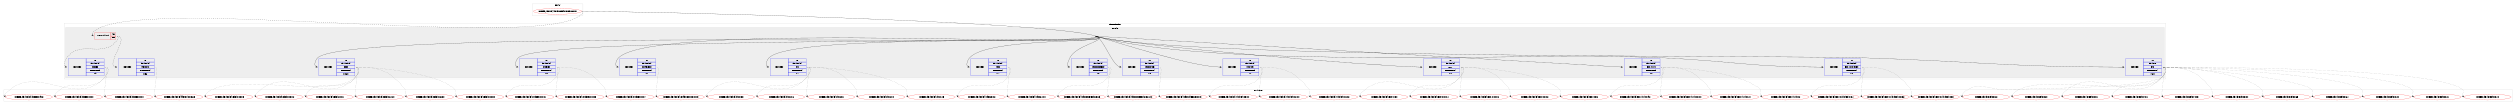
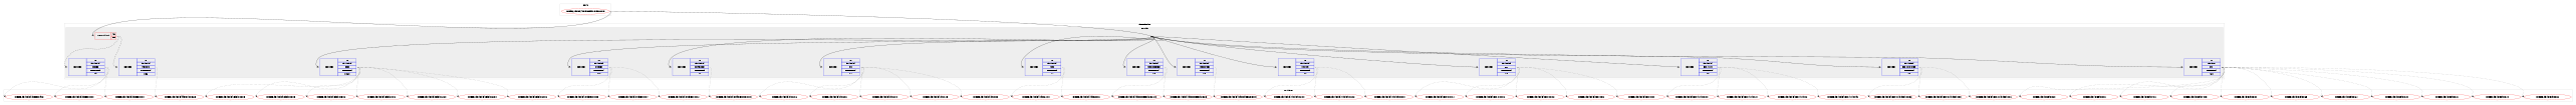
  digraph {
    compound=true
    concentrate=true
    fontname=Helvetica
    fontsize=10
    newrank=true
    rankdir=TB
    ranksep=1.5
    node [color=red fontname=Helvetica fontsize=10]
    edge [arrowhead=vee headport=w style=dotted tailport=e weight=100]
    n1 [label="portage://net-mail/list-remote-forwards-0.0.1-r1" width=4]
    n2 [color=blue label=<<TABLE BORDER="0" CELLBORDER="1" CELLSPACING="0" CELLPADDING="4" WIDTH="220"><TR><TD ROWSPAN="6" CELLPADDING="30">pack_dep</TD></TR><TR><TD WIDTH="110">no</TD></TR><TR><TD>dev-haskell</TD></TR><TR><TD>doctest</TD></TR><TR><TD>greaterequal</TD></TR><TR><TD>0.9</TD></TR></TABLE>> shape=none]
    n3 [color=blue label=<<TABLE BORDER="0" CELLBORDER="1" CELLSPACING="0" CELLPADDING="4" WIDTH="220"><TR><TD ROWSPAN="6" CELLPADDING="30">pack_dep</TD></TR><TR><TD WIDTH="110">no</TD></TR><TR><TD>dev-haskell</TD></TR><TR><TD>filemanip</TD></TR><TR><TD>greaterequal</TD></TR><TR><TD>0.3.6</TD></TR></TABLE>> shape=none]
    n4 [label=<<TABLE BORDER="0" CELLBORDER="1" CELLSPACING="0" CELLPADDING="4"><TR><TD ROWSPAN="3" CELLPADDING="10">use_conditional</TD></TR><TR><TD>list</TD></TR><TR><TD>test</TD></TR></TABLE>> shape=none]
    n5 [color=blue label=<<TABLE BORDER="0" CELLBORDER="1" CELLSPACING="0" CELLPADDING="4" WIDTH="220"><TR><TD ROWSPAN="6" CELLPADDING="30">pack_dep</TD></TR><TR><TD WIDTH="110">no</TD></TR><TR><TD>dev-haskell</TD></TR><TR><TD>cabal</TD></TR><TR><TD>greaterequal</TD></TR><TR><TD>1.16.0</TD></TR></TABLE>> shape=none]
    n6 [color=blue label=<<TABLE BORDER="0" CELLBORDER="1" CELLSPACING="0" CELLPADDING="4" WIDTH="220"><TR><TD ROWSPAN="6" CELLPADDING="30">pack_dep</TD></TR><TR><TD WIDTH="110">no</TD></TR><TR><TD>dev-haskell</TD></TR><TR><TD>cmdargs</TD></TR><TR><TD>greaterequal</TD></TR><TR><TD>0.10</TD></TR></TABLE>> shape=none]
    n7 [color=blue label=<<TABLE BORDER="0" CELLBORDER="1" CELLSPACING="0" CELLPADDING="4" WIDTH="220"><TR><TD ROWSPAN="6" CELLPADDING="30">pack_dep</TD></TR><TR><TD WIDTH="110">no</TD></TR><TR><TD>dev-haskell</TD></TR><TR><TD>configurator</TD></TR><TR><TD>greaterequal</TD></TR><TR><TD>0.2</TD></TR></TABLE>> shape=none]
    n8 [color=blue label=<<TABLE BORDER="0" CELLBORDER="1" CELLSPACING="0" CELLPADDING="4" WIDTH="220"><TR><TD ROWSPAN="6" CELLPADDING="30">pack_dep</TD></TR><TR><TD WIDTH="110">no</TD></TR><TR><TD>dev-haskell</TD></TR><TR><TD>dns</TD></TR><TR><TD>greaterequal</TD></TR><TR><TD>1.4</TD></TR></TABLE>> shape=none]
    n9 [color=blue label=<<TABLE BORDER="0" CELLBORDER="1" CELLSPACING="0" CELLPADDING="4" WIDTH="220"><TR><TD ROWSPAN="6" CELLPADDING="30">pack_dep</TD></TR><TR><TD WIDTH="110">no</TD></TR><TR><TD>dev-haskell</TD></TR><TR><TD>hdbc</TD></TR><TR><TD>greaterequal</TD></TR><TR><TD>2.4</TD></TR></TABLE>> shape=none]
    n10 [color=blue label=<<TABLE BORDER="0" CELLBORDER="1" CELLSPACING="0" CELLPADDING="4" WIDTH="220"><TR><TD ROWSPAN="6" CELLPADDING="30">pack_dep</TD></TR><TR><TD WIDTH="110">no</TD></TR><TR><TD>dev-haskell</TD></TR><TR><TD>hdbc-postgresql</TD></TR><TR><TD>greaterequal</TD></TR><TR><TD>2.3</TD></TR></TABLE>> shape=none]
    n11 [color=blue label=<<TABLE BORDER="0" CELLBORDER="1" CELLSPACING="0" CELLPADDING="4" WIDTH="220"><TR><TD ROWSPAN="6" CELLPADDING="30">pack_dep</TD></TR><TR><TD WIDTH="110">no</TD></TR><TR><TD>dev-haskell</TD></TR><TR><TD>hdbc-sqlite3</TD></TR><TR><TD>greaterequal</TD></TR><TR><TD>2.3</TD></TR></TABLE>> shape=none]
    n12 [color=blue label=<<TABLE BORDER="0" CELLBORDER="1" CELLSPACING="0" CELLPADDING="4" WIDTH="220"><TR><TD ROWSPAN="6" CELLPADDING="30">pack_dep</TD></TR><TR><TD WIDTH="110">no</TD></TR><TR><TD>dev-haskell</TD></TR><TR><TD>missingh</TD></TR><TR><TD>greaterequal</TD></TR><TR><TD>1.2</TD></TR></TABLE>> shape=none]
    n13 [color=blue label=<<TABLE BORDER="0" CELLBORDER="1" CELLSPACING="0" CELLPADDING="4" WIDTH="220"><TR><TD ROWSPAN="6" CELLPADDING="30">pack_dep</TD></TR><TR><TD WIDTH="110">no</TD></TR><TR><TD>dev-haskell</TD></TR><TR><TD>tasty</TD></TR><TR><TD>greaterequal</TD></TR><TR><TD>0.8</TD></TR></TABLE>> shape=none]
    n14 [color=blue label=<<TABLE BORDER="0" CELLBORDER="1" CELLSPACING="0" CELLPADDING="4" WIDTH="220"><TR><TD ROWSPAN="6" CELLPADDING="30">pack_dep</TD></TR><TR><TD WIDTH="110">no</TD></TR><TR><TD>dev-haskell</TD></TR><TR><TD>tasty-hunit</TD></TR><TR><TD>greaterequal</TD></TR><TR><TD>0.8</TD></TR></TABLE>> shape=none]
    n15 [color=blue label=<<TABLE BORDER="0" CELLBORDER="1" CELLSPACING="0" CELLPADDING="4" WIDTH="220"><TR><TD ROWSPAN="6" CELLPADDING="30">pack_dep</TD></TR><TR><TD WIDTH="110">no</TD></TR><TR><TD>dev-haskell</TD></TR><TR><TD>tasty-quickcheck</TD></TR><TR><TD>greaterequal</TD></TR><TR><TD>0.8</TD></TR></TABLE>> shape=none]
    n16 [color=blue label=<<TABLE BORDER="0" CELLBORDER="1" CELLSPACING="0" CELLPADDING="4" WIDTH="220"><TR><TD ROWSPAN="6" CELLPADDING="30">pack_dep</TD></TR><TR><TD WIDTH="110">no</TD></TR><TR><TD>dev-lang</TD></TR><TR><TD>ghc</TD></TR><TR><TD>greaterequal</TD></TR><TR><TD>7.6.1</TD></TR></TABLE>> shape=none]
    n17 [label="portage://dev-haskell/doctest-0.10.1" width=4]
    n18 [label="portage://dev-haskell/doctest-0.11.1" width=4]
    n19 [label="portage://dev-haskell/doctest-0.9.12" width=4]
    n20 [label="portage://dev-haskell/filemanip-0.3.6.3" width=4]
    n21 [label="portage://dev-haskell/cabal-1.18.1.2" width=4]
    n22 [label="portage://dev-haskell/cabal-1.18.1.3" width=4]
    n23 [label="portage://dev-haskell/cabal-1.18.1.5" width=4]
+   n24 [label="portage://dev-haskell/cabal-1.20.0.2" width=4]
    n25 [label="portage://dev-haskell/cabal-1.22.8.0" width=4]
    n26 [label="portage://dev-haskell/cabal-1.24.2.0" width=4]
    n27 [label="portage://dev-haskell/cabal-2.0.0.2" width=4]
    n28 [label="portage://dev-haskell/cmdargs-0.10.13" width=4]
    n29 [label="portage://dev-haskell/cmdargs-0.10.14" width=4]
    n30 [label="portage://dev-haskell/cmdargs-0.10.7" width=4]
    n31 [label="portage://dev-haskell/configurator-0.3.0.0-r1" width=4]
    n32 [label="portage://dev-haskell/dns-0.3.8" width=4]
    n33 [label="portage://dev-haskell/dns-1.4.5" width=4]
    n34 [label="portage://dev-haskell/dns-2.0.0" width=4]
    n35 [label="portage://dev-haskell/dns-2.0.2" width=4]
    n36 [label="portage://dev-haskell/dns-2.0.6" width=4]
    n37 [label="portage://dev-haskell/hdbc-2.3.1.2" width=4]
    n38 [label="portage://dev-haskell/hdbc-2.4.0.1" width=4]
    n39 [label="portage://dev-haskell/hdbc-postgresql-2.3.2.3" width=4]
    n40 [label="portage://dev-haskell/hdbc-postgresql-2.3.2.4-r1" width=4]
    n41 [label="portage://dev-haskell/hdbc-sqlite3-2.3.3.1-r1" width=4]
    n42 [label="portage://dev-haskell/missingh-1.2.0.2" width=4]
    n43 [label="portage://dev-haskell/missingh-1.2.1.0" width=4]
    n44 [label="portage://dev-haskell/missingh-1.3.0.1" width=4]
    n45 [label="portage://dev-haskell/tasty-0.10.1.2" width=4]
    n46 [label="portage://dev-haskell/tasty-0.11.0.4" width=4]
    n47 [label="portage://dev-haskell/tasty-0.3.1" width=4]
    n48 [label="portage://dev-haskell/tasty-0.5.2" width=4]
    n49 [label="portage://dev-haskell/tasty-0.8.1.2" width=4]
    n50 [label="portage://dev-haskell/tasty-hunit-0.2" width=4]
    n51 [label="portage://dev-haskell/tasty-hunit-0.4.1" width=4]
    n52 [label="portage://dev-haskell/tasty-hunit-0.8.0.1" width=4]
    n53 [label="portage://dev-haskell/tasty-hunit-0.9.2" width=4]
    n54 [label="portage://dev-haskell/tasty-quickcheck-0.3.1" width=4]
    n55 [label="portage://dev-haskell/tasty-quickcheck-0.8.3.2" width=4]
    n56 [label="portage://dev-haskell/tasty-quickcheck-0.8.4" width=4]
    n57 [label="portage://dev-lang/ghc-7.10.3" width=4]
    n58 [label="portage://dev-lang/ghc-7.8.4" width=4]
    n59 [label="portage://dev-lang/ghc-8.0.2" width=4]
    n60 [label="portage://dev-lang/ghc-8.2.1" width=4]
    n61 [label="portage://dev-lang/ghc-8.2.2" width=4]
    n62 [label="portage://dev-lang/ghc-8.4.1" width=4]
    n63 [label="portage://dev-lang/ghc-8.4.2" width=4]
    n64 [label="portage://dev-lang/ghc-8.4.3" width=4]
    n65 [label="portage://dev-lang/ghc-8.6.4" width=4]
    n66 [label="portage://dev-lang/ghc-8.6.5" width=4]
    n67 [label="portage://dev-lang/ghc-8.8.1" width=4]
    subgraph cluster_1 {
      color=gray
      label=<<i>ebuild</i>>
      rank=same
      n1
    }
    subgraph cluster_2 {
      color=gray
      label=<<i>dependencies</i>>
      subgraph cluster_3 {
        color=gray
        fillcolor="#eeeeee"
        label=<<i>compile</i>>
        style=filled
        subgraph sub_4 {
          color=gray
          fillcolor="#eeeeee"
          label=<<i>compile</i>>
          style=filled
          n4
          subgraph sub_5 {
            color=gray
            fillcolor="#eeeeee"
            label=<<i>compile</i>>
            style=filled
            n2
          }
          subgraph sub_6 {
            color=gray
            fillcolor="#eeeeee"
            label=<<i>compile</i>>
            style=filled
            n3
          }
        }
        subgraph sub_7 {
          color=gray
          fillcolor="#eeeeee"
          label=<<i>compile</i>>
          style=filled
          n5
        }
        subgraph sub_8 {
          color=gray
          fillcolor="#eeeeee"
          label=<<i>compile</i>>
          style=filled
          n6
        }
        subgraph sub_9 {
          color=gray
          fillcolor="#eeeeee"
          label=<<i>compile</i>>
          style=filled
          n7
        }
        subgraph sub_10 {
          color=gray
          fillcolor="#eeeeee"
          label=<<i>compile</i>>
          style=filled
          n8
        }
        subgraph sub_11 {
          color=gray
          fillcolor="#eeeeee"
          label=<<i>compile</i>>
          style=filled
          n9
        }
        subgraph sub_12 {
          color=gray
          fillcolor="#eeeeee"
          label=<<i>compile</i>>
          style=filled
          n10
        }
        subgraph sub_13 {
          color=gray
          fillcolor="#eeeeee"
          label=<<i>compile</i>>
          style=filled
          n11
        }
        subgraph sub_14 {
          color=gray
          fillcolor="#eeeeee"
          label=<<i>compile</i>>
          style=filled
          n12
        }
        subgraph sub_15 {
          color=gray
          fillcolor="#eeeeee"
          label=<<i>compile</i>>
          style=filled
          n13
        }
        subgraph sub_16 {
          color=gray
          fillcolor="#eeeeee"
          label=<<i>compile</i>>
          style=filled
          n14
        }
        subgraph sub_17 {
          color=gray
          fillcolor="#eeeeee"
          label=<<i>compile</i>>
          style=filled
          n15
        }
        subgraph sub_18 {
          color=gray
          fillcolor="#eeeeee"
          label=<<i>compile</i>>
          style=filled
          n16
        }
      }
      subgraph cluster_19 {
        color=gray
        fillcolor="#eeeeee"
        label=<<i>compile and run</i>>
        style=filled
      }
      subgraph cluster_20 {
        color=gray
        fillcolor="#eeeeee"
        label=<<i>run</i>>
        style=filled
      }
    }
    subgraph cluster_21 {
      color=gray
      label=<<i>candidates</i>>
      rank=same
      subgraph sub_22 {
        color=black
        label=<<i>candidates</i>>
        nodesep=1
        rank=same
        n17
        n18
        n19
      }
      subgraph sub_23 {
        color=black
        label=<<i>candidates</i>>
        nodesep=1
        rank=same
        n20
      }
      subgraph sub_24 {
        color=black
        label=<<i>candidates</i>>
        nodesep=1
        rank=same
        n21
        n22
        n23
+       n24
        n25
        n26
        n27
      }
      subgraph sub_25 {
        color=black
        label=<<i>candidates</i>>
        nodesep=1
        rank=same
        n28
        n29
        n30
      }
      subgraph sub_26 {
        color=black
        label=<<i>candidates</i>>
        nodesep=1
        rank=same
        n31
      }
      subgraph sub_27 {
        color=black
        label=<<i>candidates</i>>
        nodesep=1
        rank=same
        n32
        n33
        n34
        n35
        n36
      }
      subgraph sub_28 {
        color=black
        label=<<i>candidates</i>>
        nodesep=1
        rank=same
        n37
        n38
      }
      subgraph sub_29 {
        color=black
        label=<<i>candidates</i>>
        nodesep=1
        rank=same
        n39
        n40
      }
      subgraph sub_30 {
        color=black
        label=<<i>candidates</i>>
        nodesep=1
        rank=same
        n41
      }
      subgraph sub_31 {
        color=black
        label=<<i>candidates</i>>
        nodesep=1
        rank=same
        n42
        n43
        n44
      }
      subgraph sub_32 {
        color=black
        label=<<i>candidates</i>>
        nodesep=1
        rank=same
        n45
        n46
        n47
        n48
        n49
      }
      subgraph sub_33 {
        color=black
        label=<<i>candidates</i>>
        nodesep=1
        rank=same
        n50
        n51
        n52
        n53
      }
      subgraph sub_34 {
        color=black
        label=<<i>candidates</i>>
        nodesep=1
        rank=same
        n54
        n55
        n56
      }
      subgraph sub_35 {
        color=black
        label=<<i>candidates</i>>
        nodesep=1
        rank=same
        n57
        n58
        n59
        n60
        n61
        n62
        n63
        n64
        n65
        n66
        n67
      }
    }
-   n1 -> n4 [style=dashed weight=20]
+   n1 -> n4 [style=solid weight=20]
    n1 -> n5 [style=solid weight=20]
    n1 -> n6 [style=solid weight=20]
    n1 -> n7 [style=solid weight=20]
    n1 -> n8 [style=solid weight=20]
    n1 -> n9 [style=solid weight=20]
    n1 -> n10 [style=solid weight=20]
    n1 -> n11 [style=solid weight=20]
    n1 -> n12 [style=solid weight=20]
    n1 -> n13 [style=solid weight=20]
    n1 -> n14 [style=solid weight=20]
    n1 -> n15 [style=solid weight=20]
    n1 -> n16 [style=solid weight=20]
    n2 -> n17
    n2 -> n18
    n2 -> n19
    n3 -> n20
    n4 -> n2 [style=dashed weight=20]
    n4 -> n3 [style=dashed weight=20]
    n5 -> n21
    n5 -> n22
    n5 -> n23
+   n5 -> n24
    n5 -> n25
    n5 -> n26
    n5 -> n27
    n6 -> n28
    n6 -> n29
    n6 -> n30
    n7 -> n31
    n8 -> n32
    n8 -> n33
    n8 -> n34
    n8 -> n35
    n8 -> n36
    n9 -> n37
    n9 -> n38
    n10 -> n39
    n10 -> n40
    n11 -> n41
    n12 -> n42
    n12 -> n43
    n12 -> n44
    n13 -> n45
    n13 -> n46
    n13 -> n47
    n13 -> n48
    n13 -> n49
    n14 -> n50
    n14 -> n51
    n14 -> n52
    n14 -> n53
    n15 -> n54
    n15 -> n55
    n15 -> n56
    n16 -> n57
    n16 -> n58
    n16 -> n59
    n16 -> n60
    n16 -> n61
    n16 -> n62
    n16 -> n63
    n16 -> n64
    n16 -> n65
    n16 -> n66
    n16 -> n67
  }
